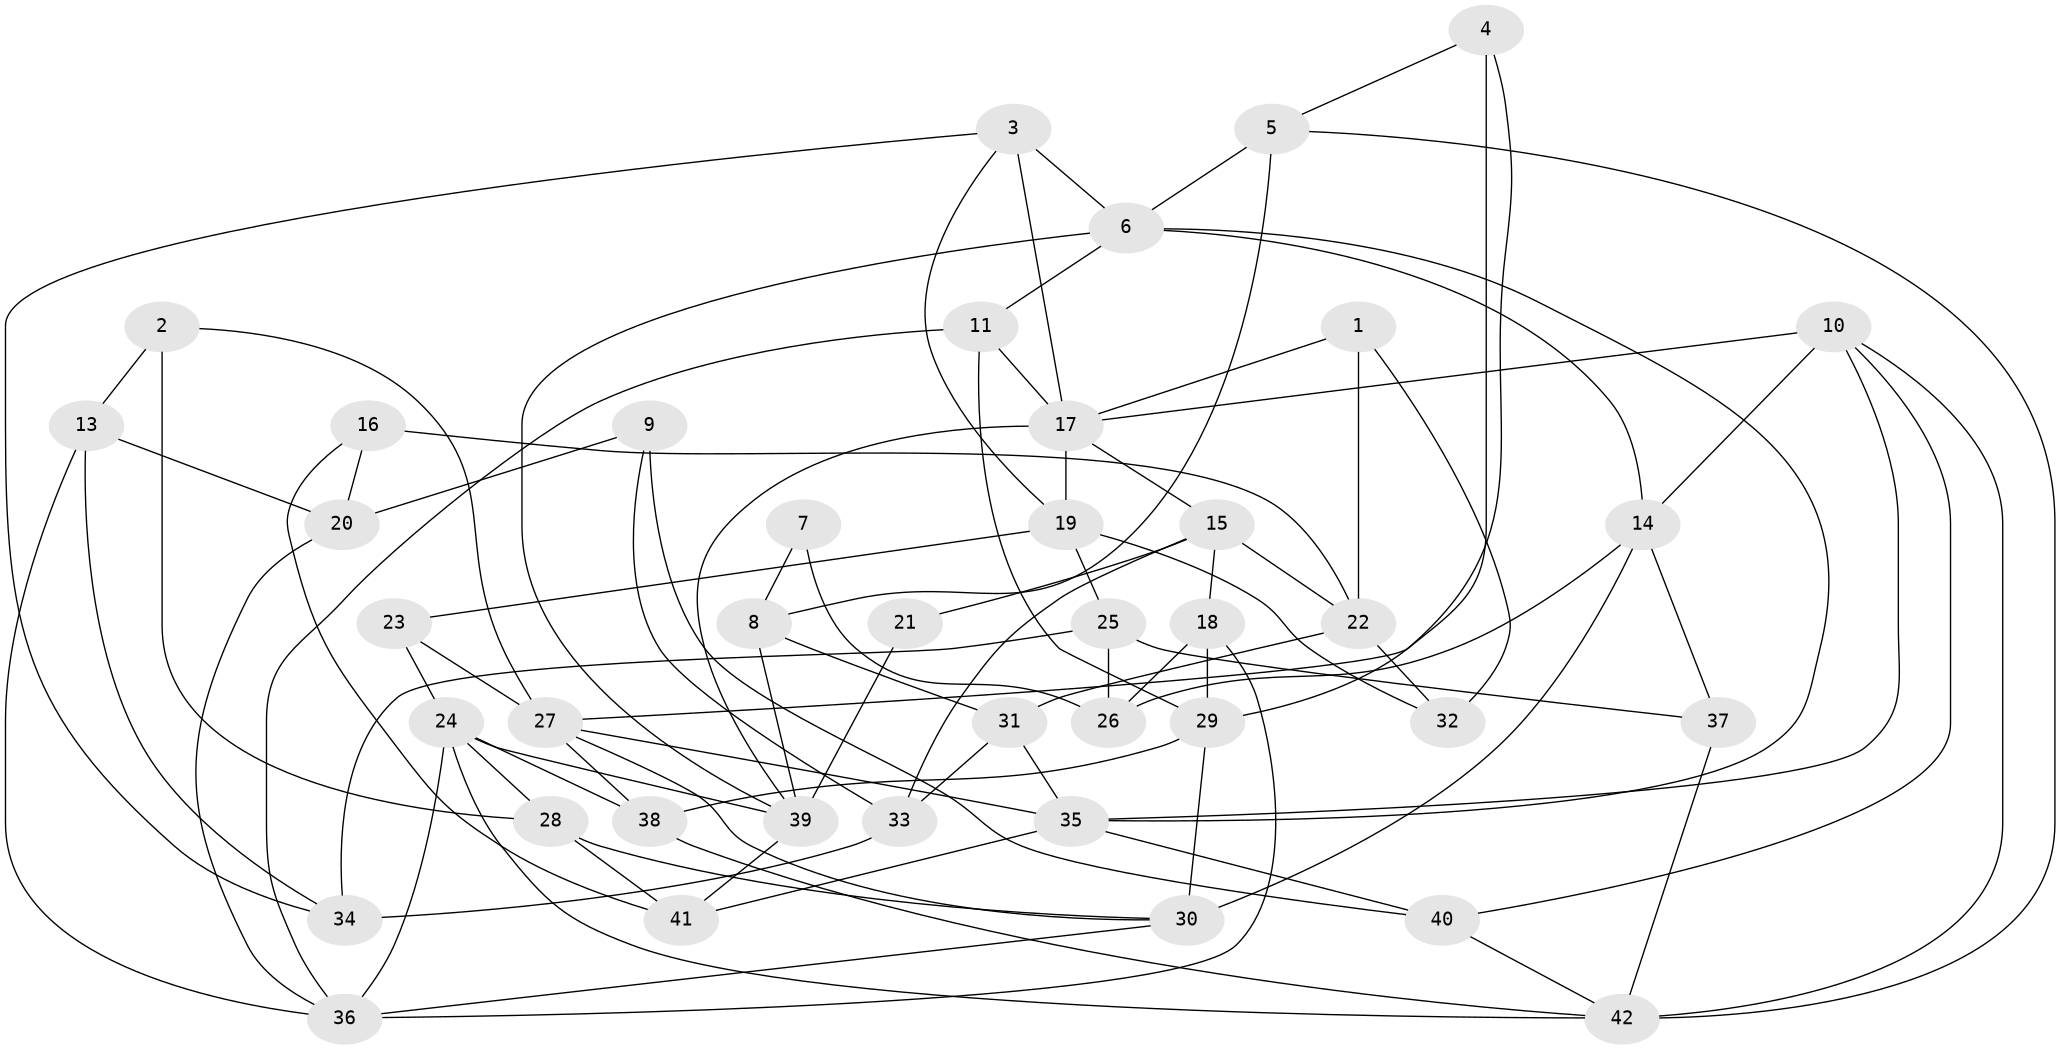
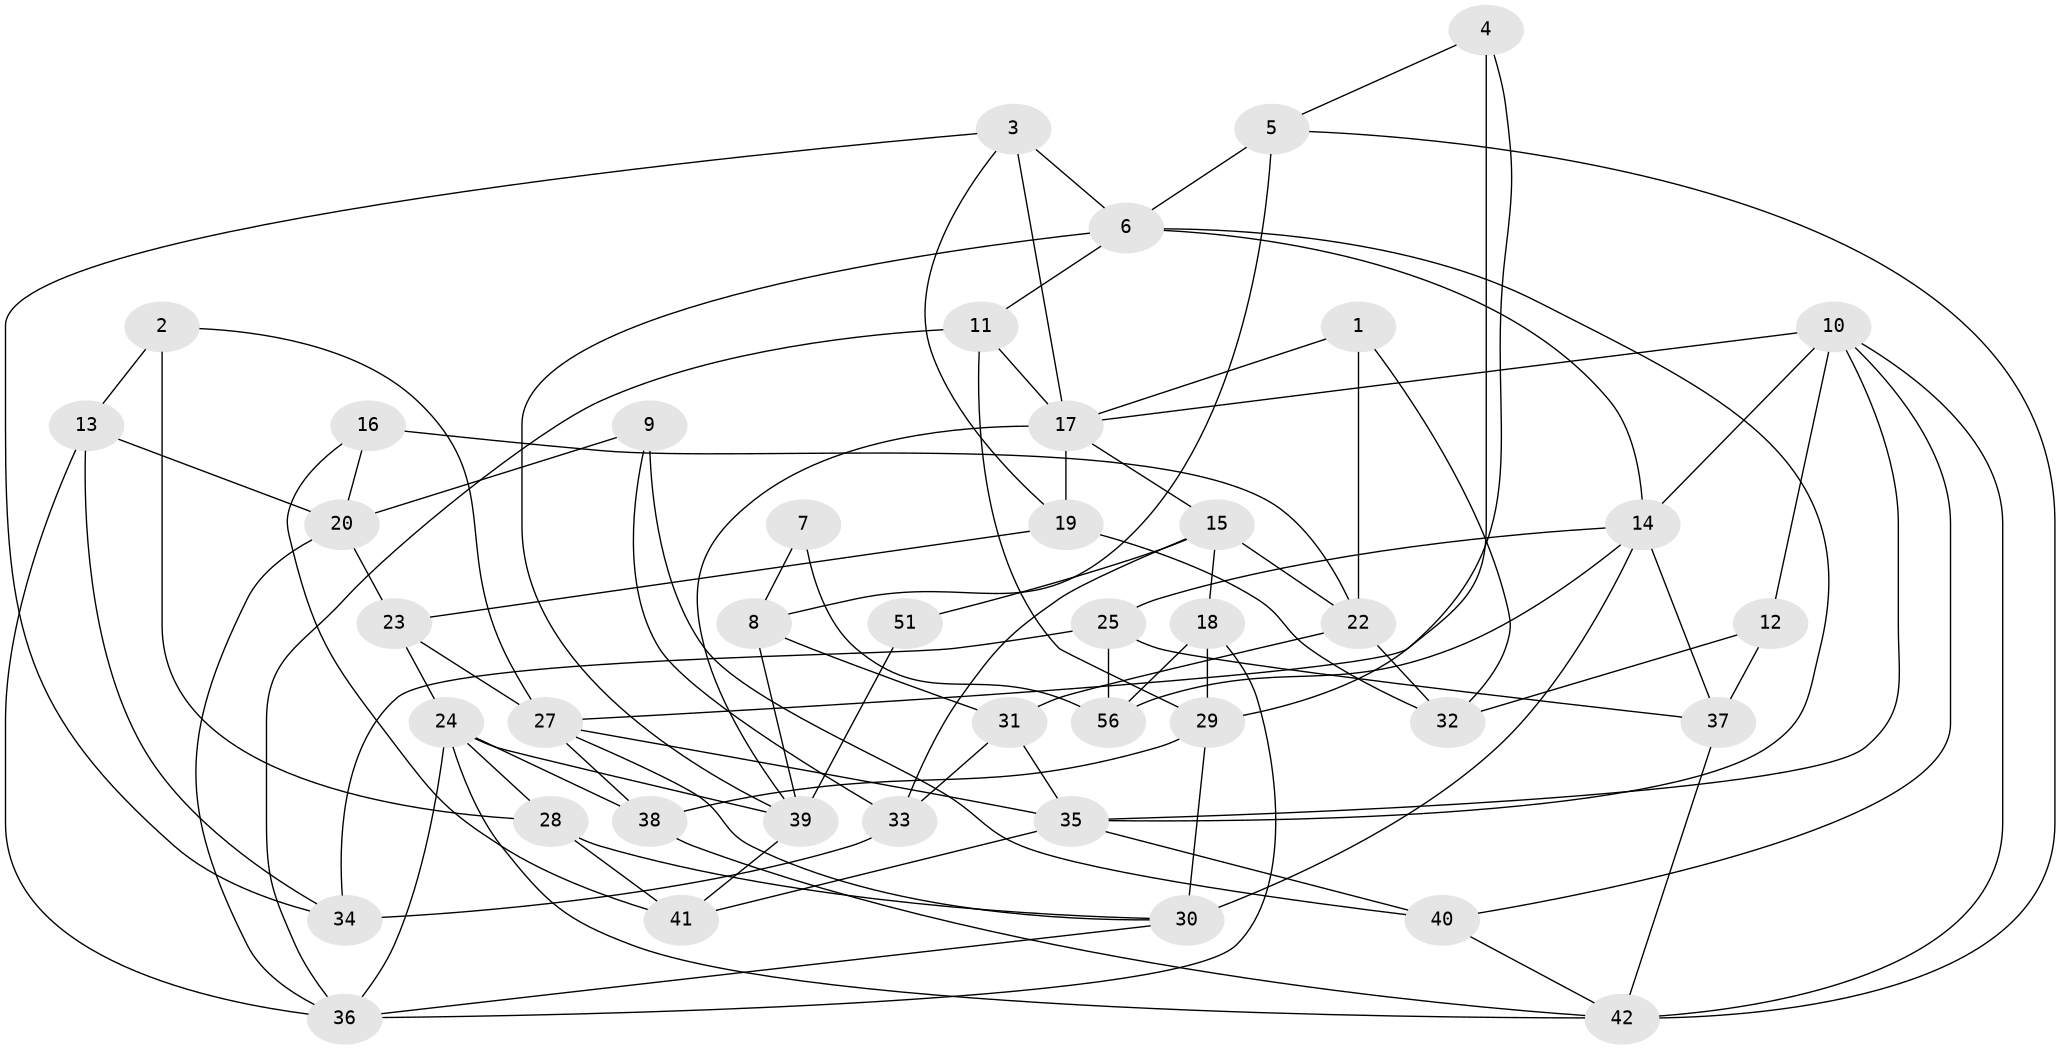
  graph {
    fontname="DejaVu Sans Mono"
    node [color=gray90 fontname="DejaVu Sans Mono" style=filled]
    edge [fontname="DejaVu Sans Mono" weight=1.0]
    1
    17
    22
    32
    15
-   21
+   21 [label=51]
    33
    18
    19
    39
    31
    2
    13
    27
    28
    7
    8
-   26
+   26 [label=56]
    34
    20
    36
    35
    30
    38
    41
    3
    6
    11
    14
    23
    25
    4
    5
    29
    42
    37
    40
    9
    10
+   12
    16
    24
    1 -- 17
    1 -- 22
    1 -- 32
    17 -- 15
    17 -- 19
    17 -- 39
    22 -- 32
    22 -- 31
    15 -- 22
    15 -- 21 [weight=2.0]
    15 -- 33
    15 -- 18
    21 -- 39
    33 -- 34
    18 -- 26
    18 -- 36
    18 -- 29
    19 -- 32 [weight=2.0]
    19 -- 23
-   19 -- 25
+   14 -- 25
    39 -- 41
    31 -- 33
    31 -- 35
    2 -- 13
    2 -- 27
    2 -- 28
    13 -- 34
    13 -- 20
    13 -- 36
    27 -- 35
    27 -- 30
    27 -- 38
    28 -- 30
    28 -- 41
    7 -- 8
    7 -- 26
    8 -- 39
    8 -- 31
    20 -- 36
+   20 -- 23
    35 -- 41
    35 -- 40
    30 -- 36
    38 -- 42
    3 -- 17
    3 -- 19
    3 -- 34
    3 -- 6
    6 -- 39
    6 -- 35
    6 -- 11
    6 -- 14
    11 -- 17
    11 -- 36
    11 -- 29
    14 -- 26
    14 -- 30 [weight=2.0]
    14 -- 37
    23 -- 27
    23 -- 24
    25 -- 26
    25 -- 34
    25 -- 37
    4 -- 27
    4 -- 5
    4 -- 29 [weight=2.0]
    5 -- 8
    5 -- 6
    5 -- 42
    29 -- 30
    29 -- 38
    37 -- 42
    40 -- 42
    9 -- 33
    9 -- 20 [weight=2.0]
    9 -- 40
    10 -- 17
    10 -- 35
    10 -- 14
    10 -- 42
    10 -- 40
+   10 -- 12
+   12 -- 32 [weight=2.0]
+   12 -- 37
    16 -- 22 [weight=2.0]
    16 -- 20
    16 -- 41
    24 -- 39
    24 -- 28
    24 -- 36
    24 -- 38
    24 -- 42
  }
